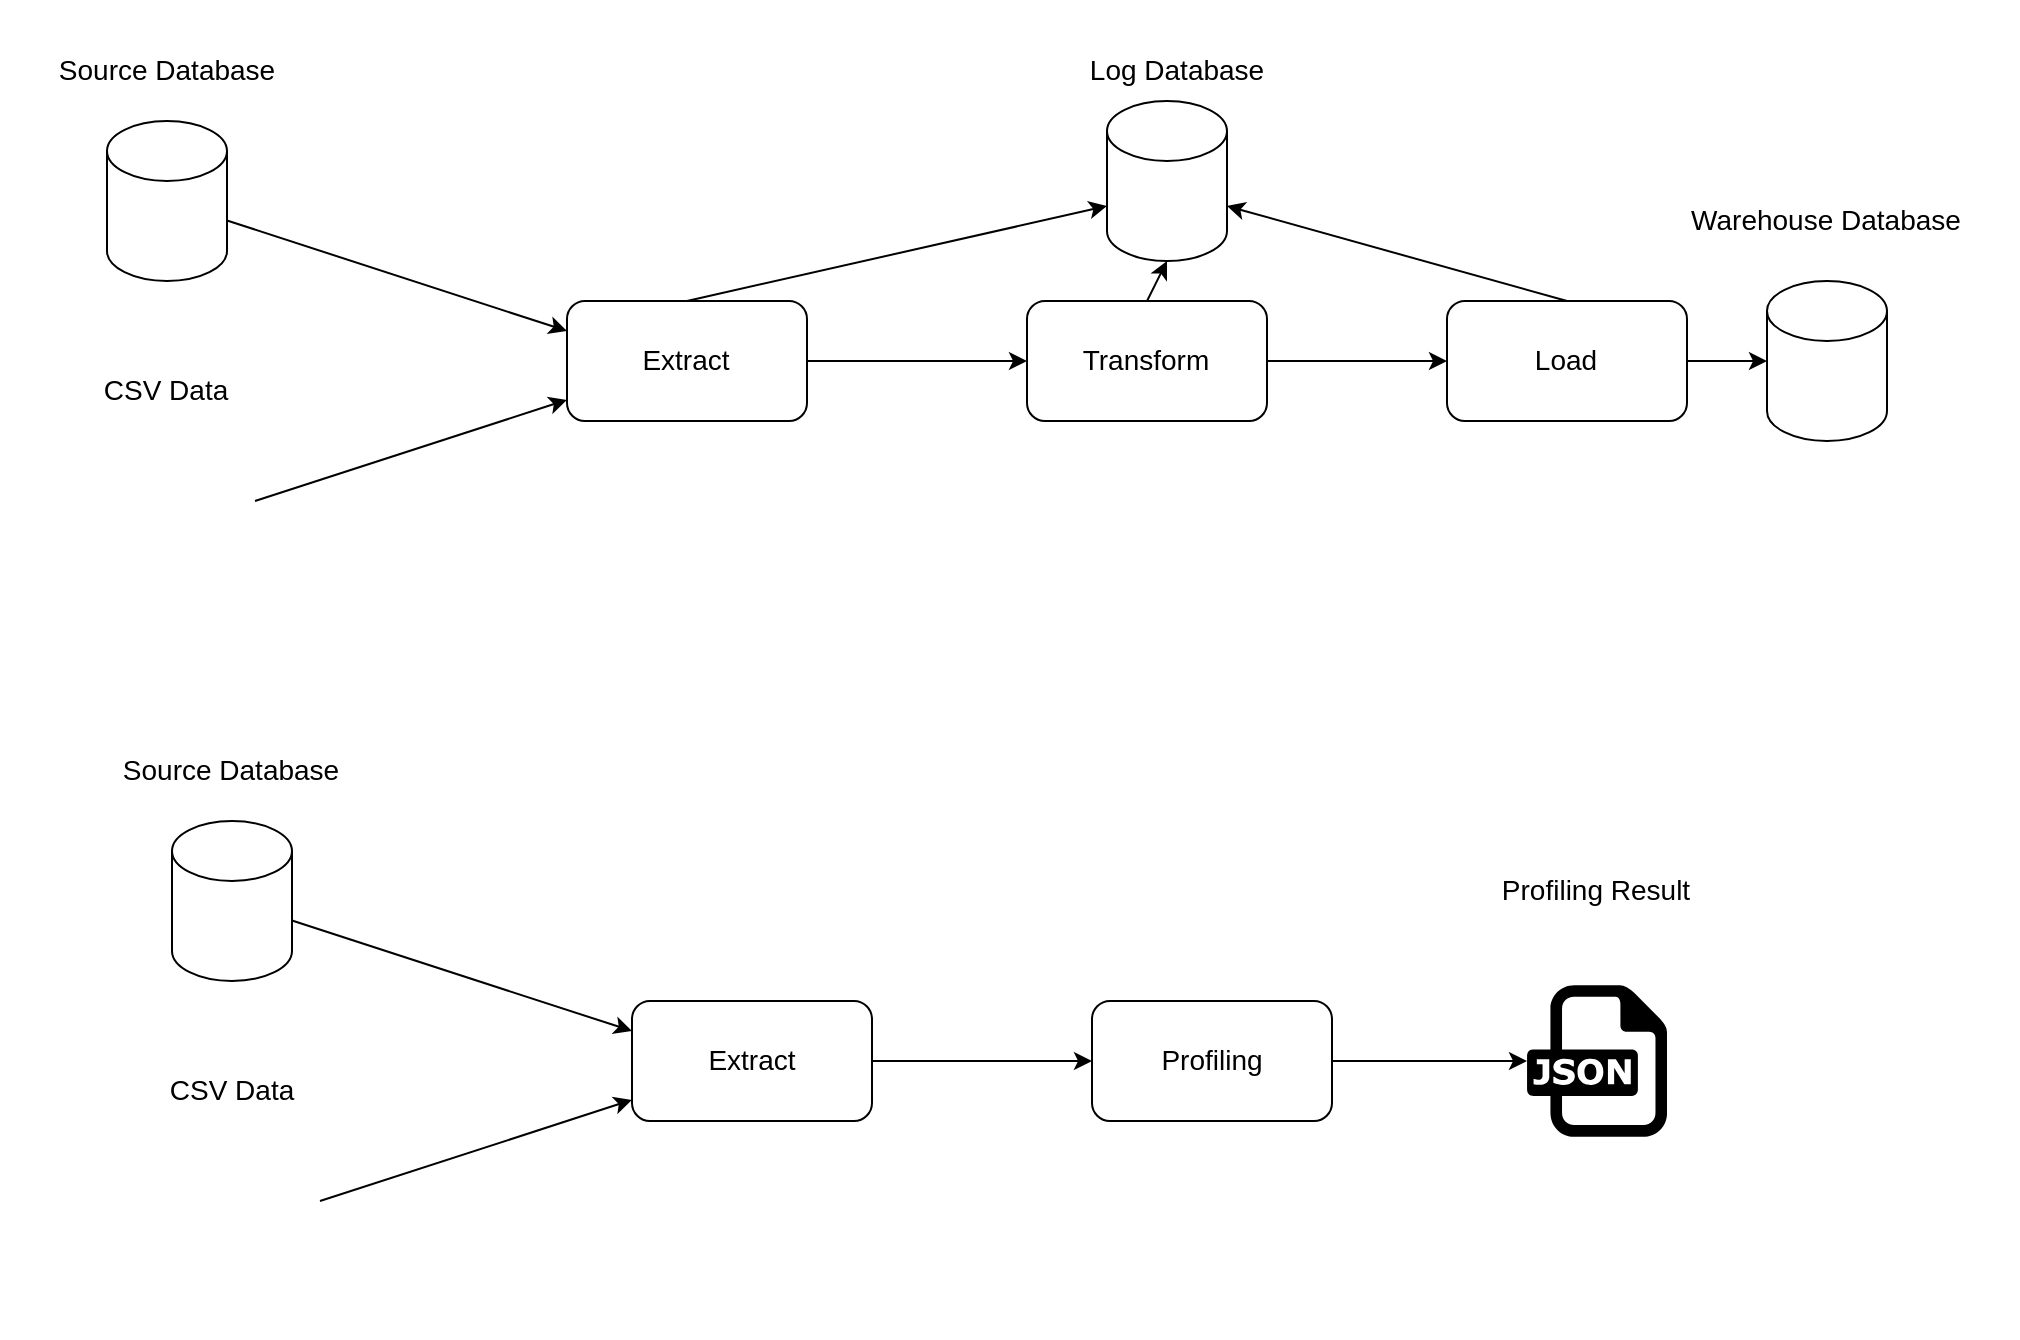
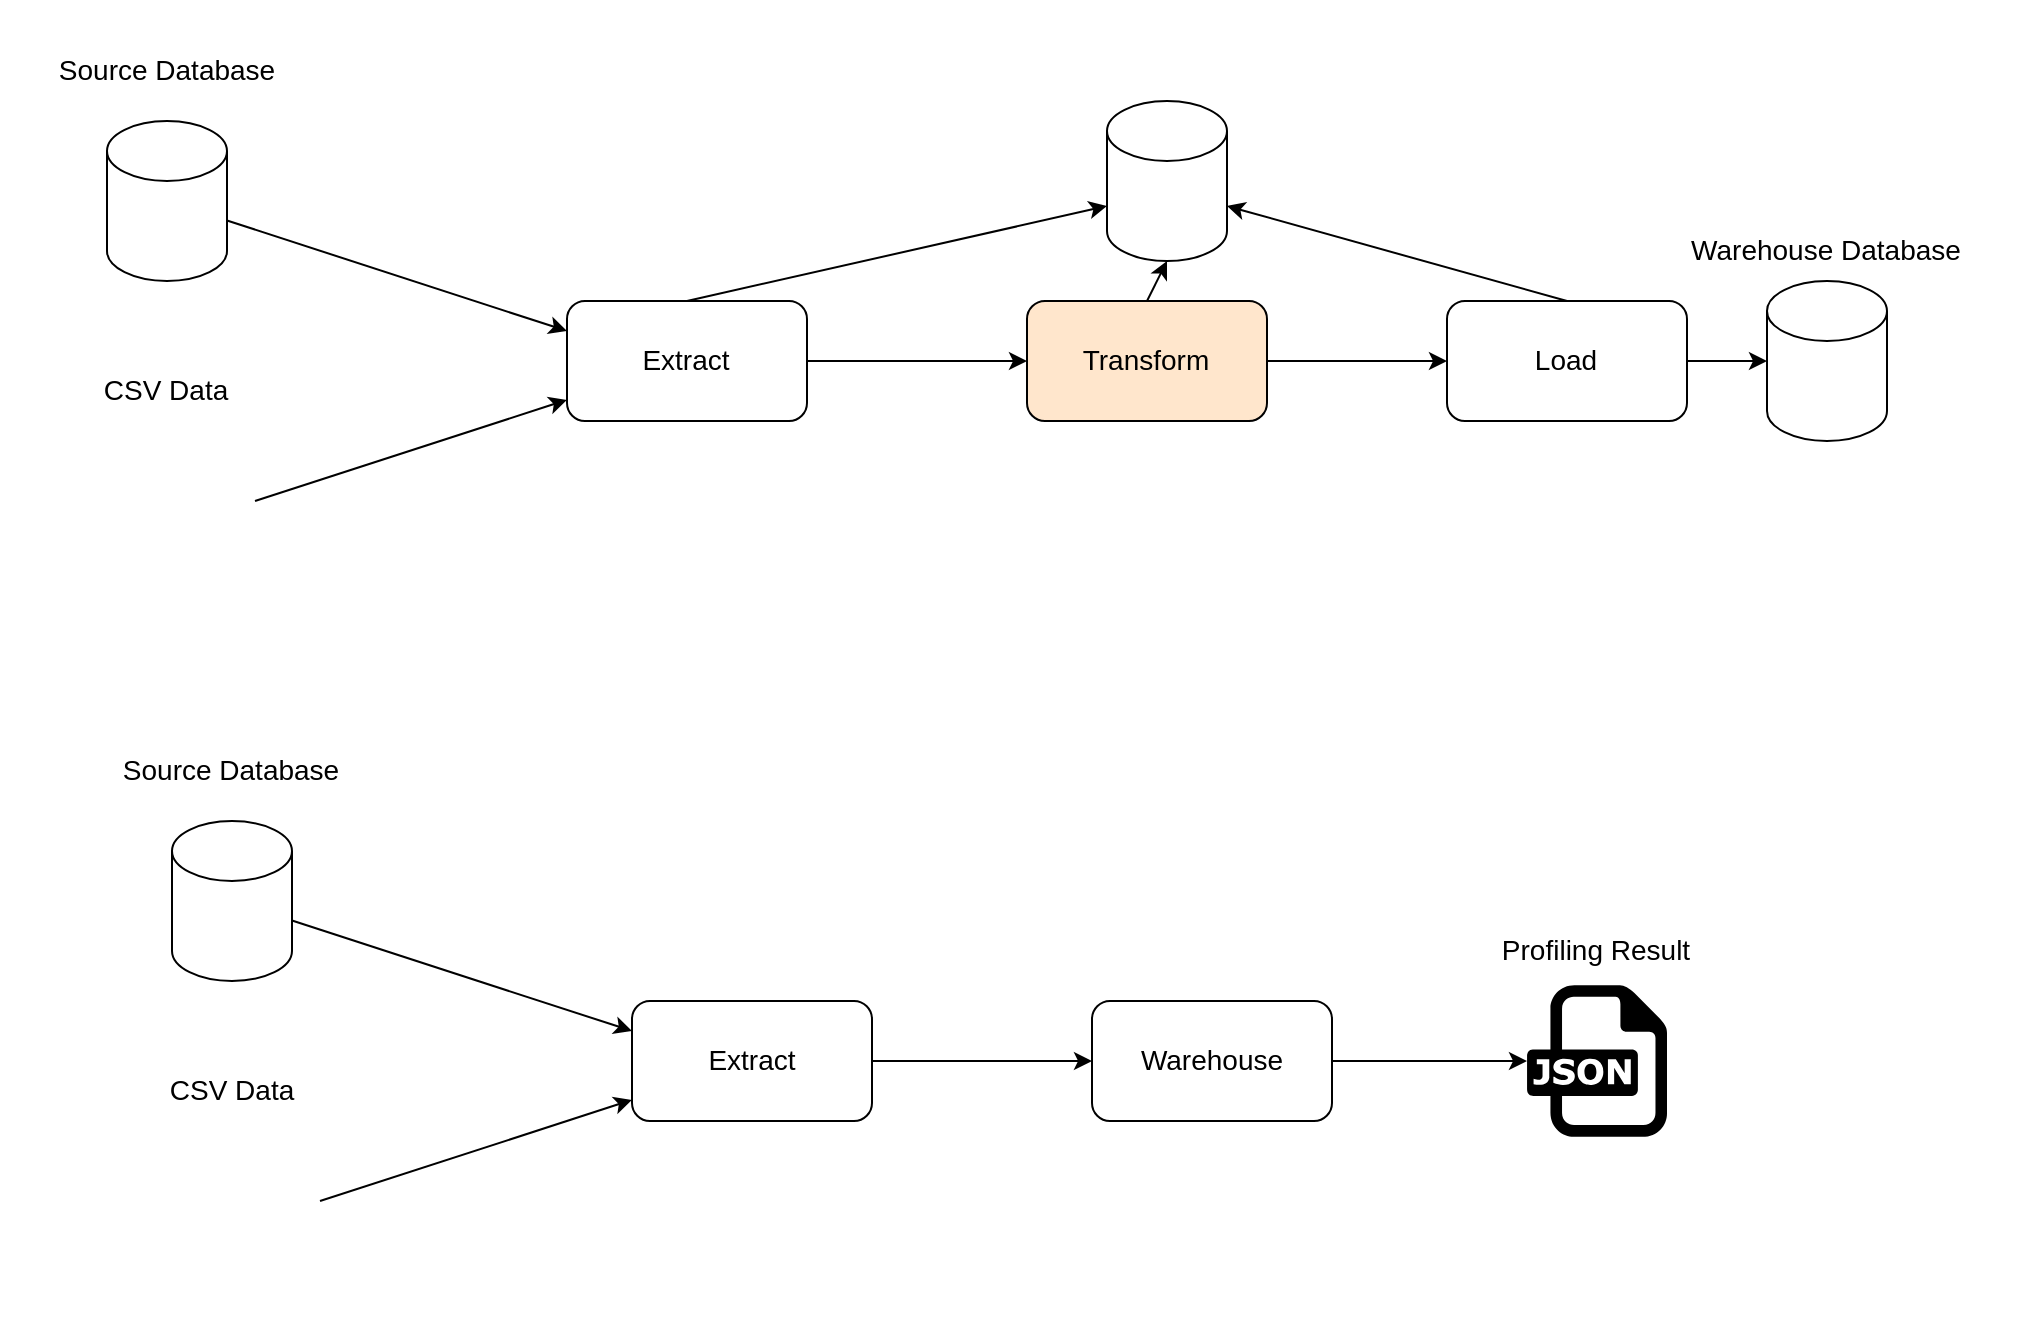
  <mxCell id="0" />
  <mxCell id="1" parent="0" />
  <mxCell id="2" value="" style="shape=cylinder3;whiteSpace=wrap;html=1;boundedLbl=1;backgroundOutline=1;size=15;" parent="1" vertex="1"><mxGeometry x="53" y="60" width="60" height="80" as="geometry" /></mxCell>
  <mxCell id="3" value="" style="shape=image;html=1;verticalAlign=top;verticalLabelPosition=bottom;labelBackgroundColor=#ffffff;imageAspect=0;aspect=fixed;image=https://cdn3.iconfinder.com/data/icons/document-icons-2/30/647714-excel-128.png" parent="1" vertex="1"><mxGeometry x="39" y="210" width="88" height="88" as="geometry" /></mxCell>
  <mxCell id="4" value="&lt;font style=&quot;font-size: 14px;&quot;&gt;Source Database&lt;/font&gt;" style="text;html=1;align=center;verticalAlign=middle;whiteSpace=wrap;rounded=0;" parent="1" vertex="1"><mxGeometry x="20.5" y="20" width="125" height="30" as="geometry" /></mxCell>
  <mxCell id="5" value="&lt;font style=&quot;font-size: 14px;&quot;&gt;CSV Data&lt;/font&gt;" style="text;html=1;align=center;verticalAlign=middle;whiteSpace=wrap;rounded=0;" parent="1" vertex="1"><mxGeometry x="28" y="180" width="110" height="30" as="geometry" /></mxCell>
  <mxCell id="6" value="" style="endArrow=classic;html=1;rounded=0;entryX=0;entryY=0.25;entryDx=0;entryDy=0;" parent="1" source="2" target="8" edge="1"><mxGeometry width="50" height="50" relative="1" as="geometry"><mxPoint x="403" y="420" as="sourcePoint" /><mxPoint x="273" y="180" as="targetPoint" /></mxGeometry></mxCell>
  <mxCell id="7" value="" style="endArrow=classic;html=1;rounded=0;" parent="1" target="8" edge="1"><mxGeometry width="50" height="50" relative="1" as="geometry"><mxPoint x="127" y="250" as="sourcePoint" /><mxPoint x="273" y="190" as="targetPoint" /></mxGeometry></mxCell>
  <mxCell id="8" value="&lt;font style=&quot;font-size: 14px;&quot;&gt;Extract&lt;/font&gt;" style="rounded=1;whiteSpace=wrap;html=1;" parent="1" vertex="1"><mxGeometry x="283" y="150" width="120" height="60" as="geometry" /></mxCell>
- <mxCell id="9" value="&lt;font style=&quot;font-size: 14px;&quot;&gt;Transform&lt;/font&gt;" style="rounded=1;whiteSpace=wrap;html=1;" parent="1" vertex="1"><mxGeometry x="513" y="150" width="120" height="60" as="geometry" /></mxCell>
+ <mxCell id="9" value="&lt;font style=&quot;font-size: 14px;&quot;&gt;Transform&lt;/font&gt;" style="rounded=1;whiteSpace=wrap;html=1;fillColor=#ffe6cc;" parent="1" vertex="1"><mxGeometry x="513" y="150" width="120" height="60" as="geometry" /></mxCell>
  <mxCell id="10" value="" style="endArrow=classic;html=1;rounded=0;exitX=1;exitY=0.5;exitDx=0;exitDy=0;entryX=0;entryY=0.5;entryDx=0;entryDy=0;" parent="1" source="8" target="9" edge="1"><mxGeometry width="50" height="50" relative="1" as="geometry"><mxPoint x="403" y="430" as="sourcePoint" /><mxPoint x="453" y="380" as="targetPoint" /></mxGeometry></mxCell>
  <mxCell id="11" value="" style="shape=cylinder3;whiteSpace=wrap;html=1;boundedLbl=1;backgroundOutline=1;size=15;" parent="1" vertex="1"><mxGeometry x="883" y="140" width="60" height="80" as="geometry" /></mxCell>
  <mxCell id="12" value="" style="endArrow=classic;html=1;rounded=0;exitX=1;exitY=0.5;exitDx=0;exitDy=0;entryX=0;entryY=0.5;entryDx=0;entryDy=0;" parent="1" edge="1"><mxGeometry width="50" height="50" relative="1" as="geometry"><mxPoint x="633" y="180" as="sourcePoint" /><mxPoint x="723" y="180" as="targetPoint" /></mxGeometry></mxCell>
  <mxCell id="13" value="" style="endArrow=classic;html=1;rounded=0;exitX=1;exitY=0.5;exitDx=0;exitDy=0;entryX=0;entryY=0.5;entryDx=0;entryDy=0;entryPerimeter=0;" parent="1" target="11" edge="1"><mxGeometry width="50" height="50" relative="1" as="geometry"><mxPoint x="813" y="180" as="sourcePoint" /><mxPoint x="453" y="380" as="targetPoint" /></mxGeometry></mxCell>
- <mxCell id="14" value="&lt;font style=&quot;font-size: 14px;&quot;&gt;Warehouse Database&lt;/font&gt;" style="text;html=1;align=center;verticalAlign=middle;whiteSpace=wrap;rounded=0;" parent="1" vertex="1"><mxGeometry x="838" y="95" width="150" height="30" as="geometry" /></mxCell>
+ <mxCell id="14" value="&lt;font style=&quot;font-size: 14px;&quot;&gt;Warehouse Database&lt;/font&gt;" style="text;html=1;align=center;verticalAlign=middle;whiteSpace=wrap;rounded=0;" parent="1" vertex="1"><mxGeometry x="838" y="110" width="150" height="30" as="geometry" /></mxCell>
  <mxCell id="15" value="" style="shape=cylinder3;whiteSpace=wrap;html=1;boundedLbl=1;backgroundOutline=1;size=15;" parent="1" vertex="1"><mxGeometry x="553" y="50" width="60" height="80" as="geometry" /></mxCell>
  <mxCell id="16" value="" style="endArrow=classic;html=1;rounded=0;entryX=0;entryY=0;entryDx=0;entryDy=52.5;entryPerimeter=0;" parent="1" target="15" edge="1"><mxGeometry width="50" height="50" relative="1" as="geometry"><mxPoint x="343" y="150" as="sourcePoint" /><mxPoint x="393" y="100" as="targetPoint" /></mxGeometry></mxCell>
  <mxCell id="17" value="" style="endArrow=classic;html=1;rounded=0;entryX=0.5;entryY=1;entryDx=0;entryDy=0;entryPerimeter=0;" parent="1" target="15" edge="1"><mxGeometry width="50" height="50" relative="1" as="geometry"><mxPoint x="573" y="150" as="sourcePoint" /><mxPoint x="623" y="100" as="targetPoint" /></mxGeometry></mxCell>
- <mxCell id="18" value="&lt;font style=&quot;font-size: 14px;&quot;&gt;Log Database&lt;/font&gt;" style="text;html=1;align=center;verticalAlign=middle;resizable=0;points=[];autosize=1;strokeColor=none;fillColor=none;" parent="1" vertex="1"><mxGeometry x="533" y="20" width="110" height="30" as="geometry" /></mxCell>
  <mxCell id="19" value="&lt;font style=&quot;font-size: 14px;&quot;&gt;Load&lt;/font&gt;" style="rounded=1;whiteSpace=wrap;html=1;" vertex="1" parent="1"><mxGeometry x="723" y="150" width="120" height="60" as="geometry" /></mxCell>
  <mxCell id="20" value="" style="endArrow=classic;html=1;rounded=0;entryX=1;entryY=0;entryDx=0;entryDy=52.5;entryPerimeter=0;exitX=0.5;exitY=0;exitDx=0;exitDy=0;" edge="1" parent="1" source="19" target="15"><mxGeometry width="50" height="50" relative="1" as="geometry"><mxPoint x="353" y="160" as="sourcePoint" /><mxPoint x="563" y="113" as="targetPoint" /></mxGeometry></mxCell>
  <mxCell id="21" value="" style="shape=cylinder3;whiteSpace=wrap;html=1;boundedLbl=1;backgroundOutline=1;size=15;" vertex="1" parent="1"><mxGeometry x="85.5" y="410" width="60" height="80" as="geometry" /></mxCell>
  <mxCell id="22" value="" style="shape=image;html=1;verticalAlign=top;verticalLabelPosition=bottom;labelBackgroundColor=#ffffff;imageAspect=0;aspect=fixed;image=https://cdn3.iconfinder.com/data/icons/document-icons-2/30/647714-excel-128.png" vertex="1" parent="1"><mxGeometry x="71.5" y="560" width="88" height="88" as="geometry" /></mxCell>
  <mxCell id="23" value="&lt;font style=&quot;font-size: 14px;&quot;&gt;Source Database&lt;/font&gt;" style="text;html=1;align=center;verticalAlign=middle;whiteSpace=wrap;rounded=0;" vertex="1" parent="1"><mxGeometry x="53" y="370" width="125" height="30" as="geometry" /></mxCell>
  <mxCell id="24" value="&lt;font style=&quot;font-size: 14px;&quot;&gt;CSV Data&lt;/font&gt;" style="text;html=1;align=center;verticalAlign=middle;whiteSpace=wrap;rounded=0;" vertex="1" parent="1"><mxGeometry x="60.5" y="530" width="110" height="30" as="geometry" /></mxCell>
  <mxCell id="25" value="" style="endArrow=classic;html=1;rounded=0;entryX=0;entryY=0.25;entryDx=0;entryDy=0;" edge="1" parent="1" source="21" target="27"><mxGeometry width="50" height="50" relative="1" as="geometry"><mxPoint x="435.5" y="770" as="sourcePoint" /><mxPoint x="305.5" y="530" as="targetPoint" /></mxGeometry></mxCell>
  <mxCell id="26" value="" style="endArrow=classic;html=1;rounded=0;" edge="1" parent="1" target="27"><mxGeometry width="50" height="50" relative="1" as="geometry"><mxPoint x="159.5" y="600" as="sourcePoint" /><mxPoint x="305.5" y="540" as="targetPoint" /></mxGeometry></mxCell>
  <mxCell id="27" value="&lt;font style=&quot;font-size: 14px;&quot;&gt;Extract&lt;/font&gt;" style="rounded=1;whiteSpace=wrap;html=1;" vertex="1" parent="1"><mxGeometry x="315.5" y="500" width="120" height="60" as="geometry" /></mxCell>
- <mxCell id="28" value="&lt;font style=&quot;font-size: 14px;&quot;&gt;Profiling&lt;/font&gt;" style="rounded=1;whiteSpace=wrap;html=1;" vertex="1" parent="1"><mxGeometry x="545.5" y="500" width="120" height="60" as="geometry" /></mxCell>
+ <mxCell id="28" value="&lt;font style=&quot;font-size: 14px;&quot;&gt;Warehouse&lt;/font&gt;" style="rounded=1;whiteSpace=wrap;html=1;" vertex="1" parent="1"><mxGeometry x="545.5" y="500" width="120" height="60" as="geometry" /></mxCell>
  <mxCell id="29" value="" style="endArrow=classic;html=1;rounded=0;exitX=1;exitY=0.5;exitDx=0;exitDy=0;entryX=0;entryY=0.5;entryDx=0;entryDy=0;" edge="1" parent="1" source="27" target="28"><mxGeometry width="50" height="50" relative="1" as="geometry"><mxPoint x="435.5" y="780" as="sourcePoint" /><mxPoint x="485.5" y="730" as="targetPoint" /></mxGeometry></mxCell>
  <mxCell id="30" value="" style="endArrow=classic;html=1;rounded=0;exitX=1;exitY=0.5;exitDx=0;exitDy=0;" edge="1" parent="1" target="32"><mxGeometry width="50" height="50" relative="1" as="geometry"><mxPoint x="665.5" y="530" as="sourcePoint" /><mxPoint x="755.5" y="530" as="targetPoint" /></mxGeometry></mxCell>
- <mxCell id="31" value="&lt;font style=&quot;font-size: 14px;&quot;&gt;Profiling Result&lt;/font&gt;" style="text;html=1;align=center;verticalAlign=middle;whiteSpace=wrap;rounded=0;" vertex="1" parent="1"><mxGeometry x="723" y="430" width="150" height="30" as="geometry" /></mxCell>
+ <mxCell id="31" value="&lt;font style=&quot;font-size: 14px;&quot;&gt;Profiling Result&lt;/font&gt;" style="text;html=1;align=center;verticalAlign=middle;whiteSpace=wrap;rounded=0;" vertex="1" parent="1"><mxGeometry x="723" y="460" width="150" height="30" as="geometry" /></mxCell>
  <mxCell id="32" value="" style="dashed=0;outlineConnect=0;html=1;align=center;labelPosition=center;verticalLabelPosition=bottom;verticalAlign=top;shape=mxgraph.weblogos.json" vertex="1" parent="1"><mxGeometry x="763" y="492.1" width="70" height="75.8" as="geometry" /></mxCell>
